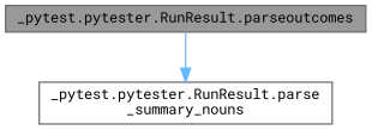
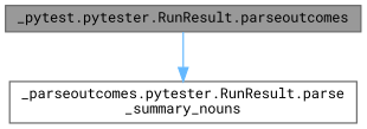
  digraph {
    rankdir=TB
    fontname="Roboto Mono"
    node [fontname="Roboto Mono" fontsize=10 shape=box style=filled]
    n1 [color=gray40 fillcolor=grey60 fontcolor=black height=0.2 label="_pytest.pytester.RunResult.parseoutcomes" width=0.4]
-   n2 [color=grey40 fillcolor=white height=0.2 label="_pytest.pytester.RunResult.parse\l_summary_nouns" width=0.4]
+   n2 [color=grey40 fillcolor=white height=0.2 label="_parseoutcomes.pytester.RunResult.parse\l_summary_nouns" width=0.4]
    n1 -> n2 [color=steelblue1 fontname="Roboto Mono" fontsize=10 labelfontname=Helvetica labelfontsize=10 style=solid]
  }
